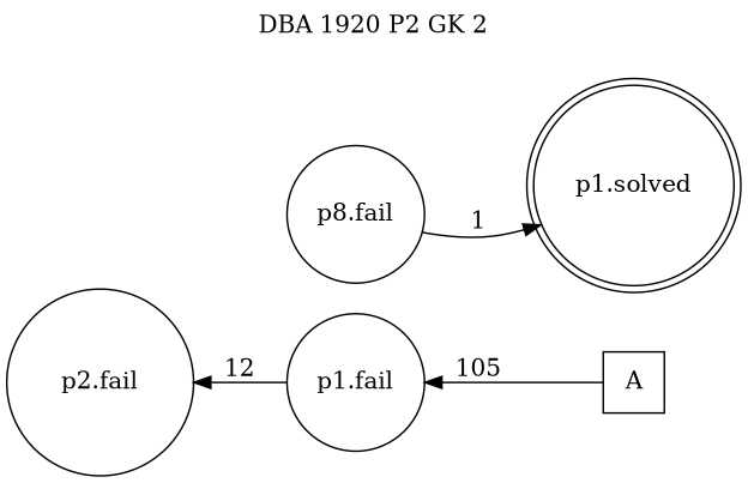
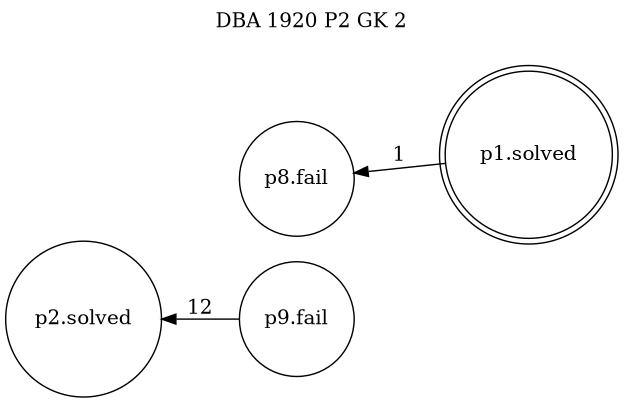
  digraph {
    label=" DBA 1920 P2 GK 2 "
    labelloc=tl
    rankdir=RL
    node [shape=circle]
-   n1 [label=A shape=square]
-   n2 [label="p1.fail"]
-   n3 [label="p2.fail"]
+   n2 [label="p9.fail"]
+   n3 [label="p2.solved"]
    n4 [label="p1.solved" shape=doublecircle]
    n5 [label="p8.fail"]
-   n1 -> n2 [label=105]
    n2 -> n3 [label=12]
-   n5 -> n4 [label=1]
+   n4 -> n5 [label=1]
  }
